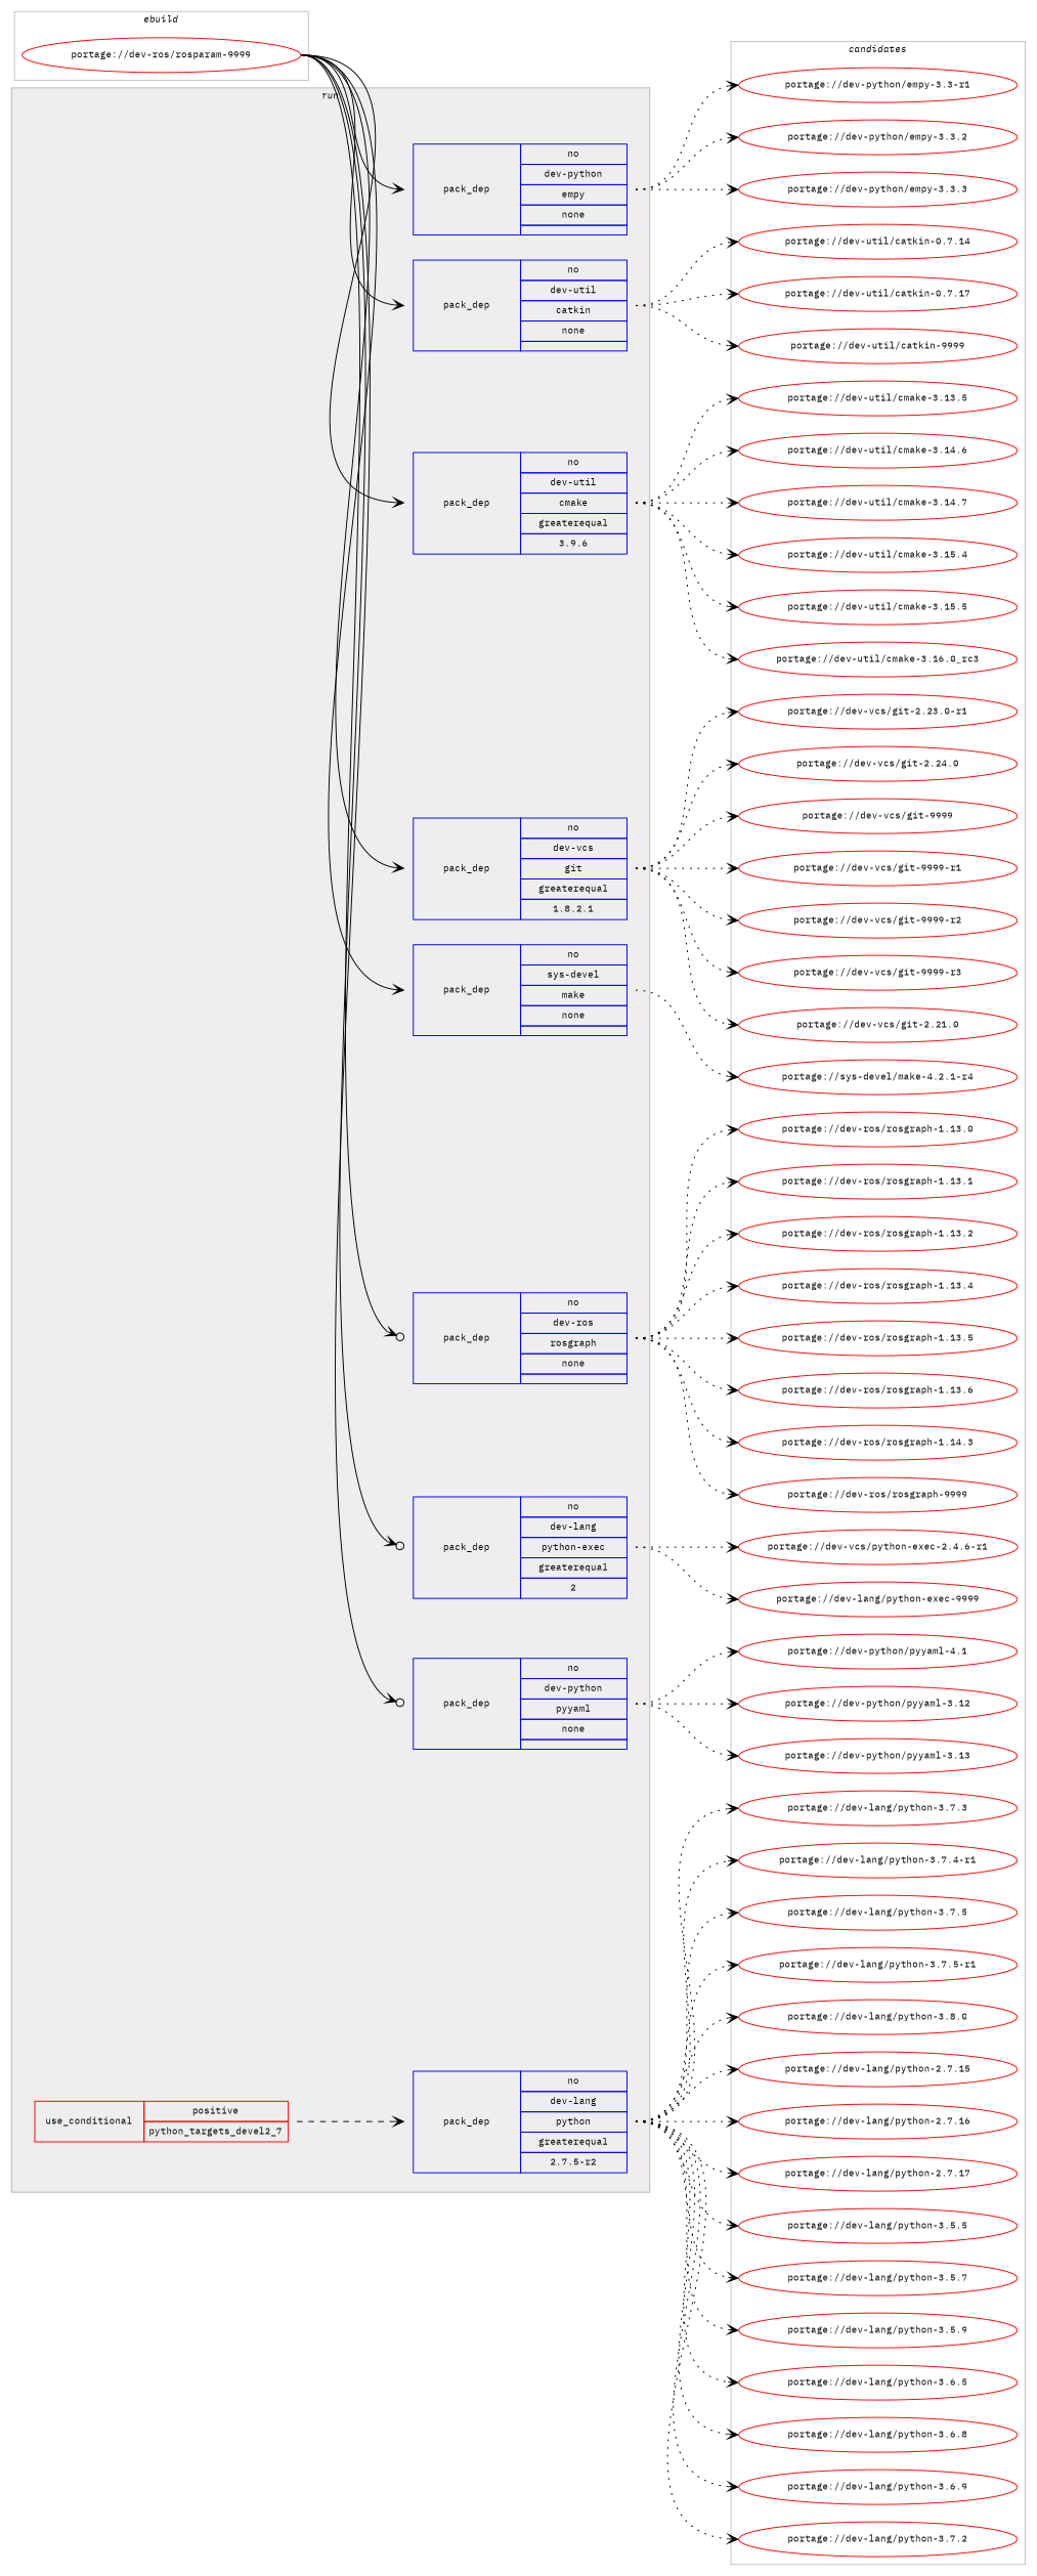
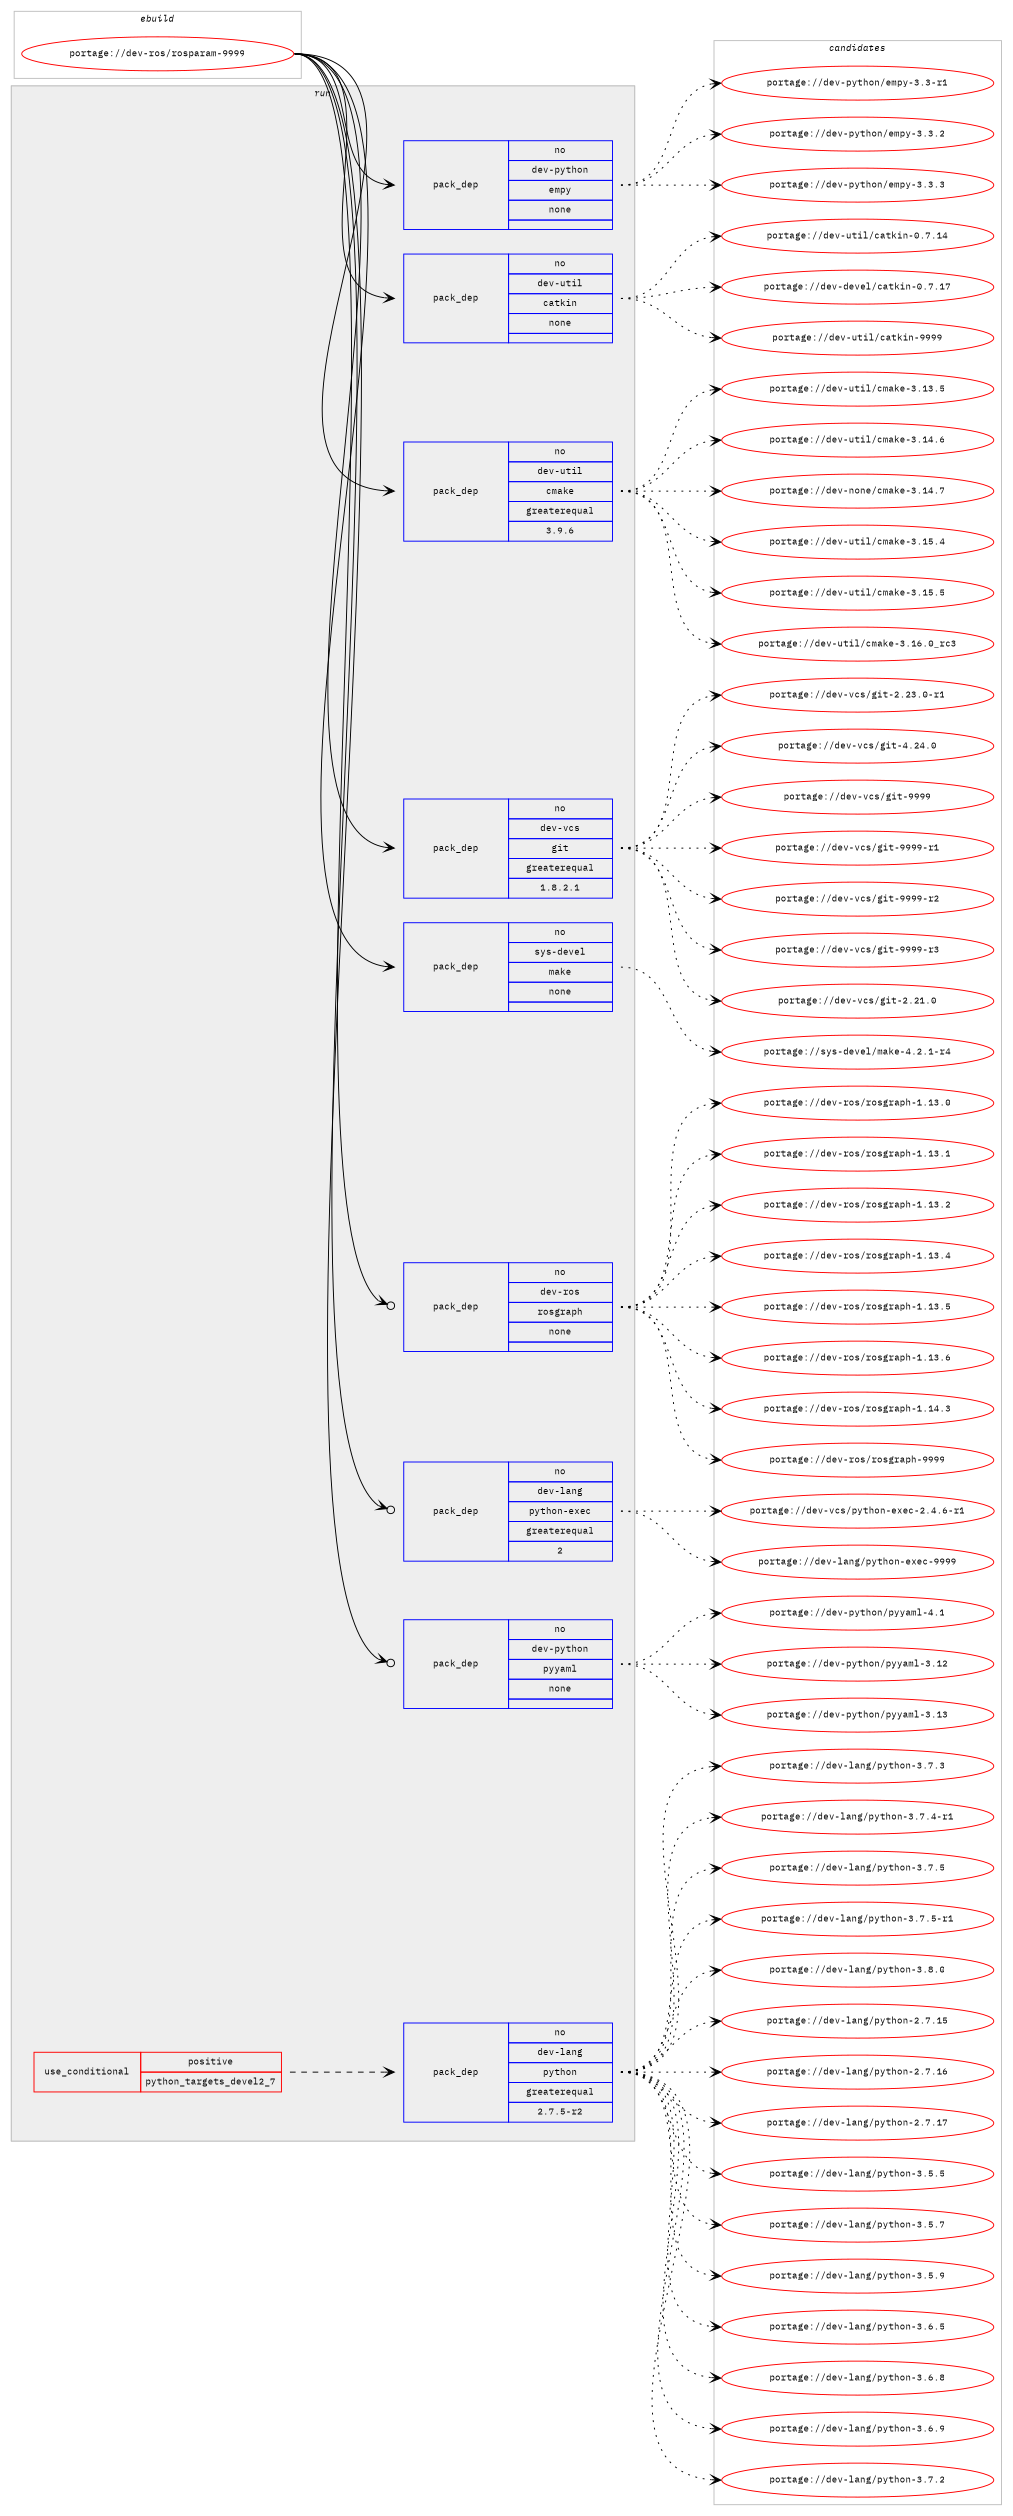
  digraph {
    compound=true
    concentrate=true
    fontname="IBM Plex Mono"
    fontsize=10
    newrank=true
    rankdir=LR
    ranksep=1.5
    node [color=red fontname="IBM Plex Mono" fontsize=10]
    edge [arrowhead=vee fontname="IBM Plex Mono" headport=w style=dotted tailport=e weight=100]
    n1 [label="portage://dev-ros/rosparam-9999" width=4]
    n2 [color=blue label=<<TABLE BORDER="0" CELLBORDER="1" CELLSPACING="0" CELLPADDING="4" WIDTH="220"><TR><TD ROWSPAN="6" CELLPADDING="30">pack_dep</TD></TR><TR><TD WIDTH="110">no</TD></TR><TR><TD>dev-python</TD></TR><TR><TD>empy</TD></TR><TR><TD>none</TD></TR><TR><TD></TD></TR></TABLE>> shape=none]
    n3 [color=blue label=<<TABLE BORDER="0" CELLBORDER="1" CELLSPACING="0" CELLPADDING="4" WIDTH="220"><TR><TD ROWSPAN="6" CELLPADDING="30">pack_dep</TD></TR><TR><TD WIDTH="110">no</TD></TR><TR><TD>dev-util</TD></TR><TR><TD>catkin</TD></TR><TR><TD>none</TD></TR><TR><TD></TD></TR></TABLE>> shape=none]
    n4 [color=blue label=<<TABLE BORDER="0" CELLBORDER="1" CELLSPACING="0" CELLPADDING="4" WIDTH="220"><TR><TD ROWSPAN="6" CELLPADDING="30">pack_dep</TD></TR><TR><TD WIDTH="110">no</TD></TR><TR><TD>dev-util</TD></TR><TR><TD>cmake</TD></TR><TR><TD>greaterequal</TD></TR><TR><TD>3.9.6</TD></TR></TABLE>> shape=none]
    n5 [color=blue label=<<TABLE BORDER="0" CELLBORDER="1" CELLSPACING="0" CELLPADDING="4" WIDTH="220"><TR><TD ROWSPAN="6" CELLPADDING="30">pack_dep</TD></TR><TR><TD WIDTH="110">no</TD></TR><TR><TD>dev-vcs</TD></TR><TR><TD>git</TD></TR><TR><TD>greaterequal</TD></TR><TR><TD>1.8.2.1</TD></TR></TABLE>> shape=none]
    n6 [color=blue label=<<TABLE BORDER="0" CELLBORDER="1" CELLSPACING="0" CELLPADDING="4" WIDTH="220"><TR><TD ROWSPAN="6" CELLPADDING="30">pack_dep</TD></TR><TR><TD WIDTH="110">no</TD></TR><TR><TD>sys-devel</TD></TR><TR><TD>make</TD></TR><TR><TD>none</TD></TR><TR><TD></TD></TR></TABLE>> shape=none]
    n7 [color=blue label=<<TABLE BORDER="0" CELLBORDER="1" CELLSPACING="0" CELLPADDING="4" WIDTH="220"><TR><TD ROWSPAN="6" CELLPADDING="30">pack_dep</TD></TR><TR><TD WIDTH="110">no</TD></TR><TR><TD>dev-lang</TD></TR><TR><TD>python</TD></TR><TR><TD>greaterequal</TD></TR><TR><TD>2.7.5-r2</TD></TR></TABLE>> shape=none]
    n8 [label=<<TABLE BORDER="0" CELLBORDER="1" CELLSPACING="0" CELLPADDING="4"><TR><TD ROWSPAN="3" CELLPADDING="10">use_conditional</TD></TR><TR><TD>positive</TD></TR><TR><TD>python_targets_devel2_7</TD></TR></TABLE>> shape=none]
    n9 [color=blue label=<<TABLE BORDER="0" CELLBORDER="1" CELLSPACING="0" CELLPADDING="4" WIDTH="220"><TR><TD ROWSPAN="6" CELLPADDING="30">pack_dep</TD></TR><TR><TD WIDTH="110">no</TD></TR><TR><TD>dev-lang</TD></TR><TR><TD>python-exec</TD></TR><TR><TD>greaterequal</TD></TR><TR><TD>2</TD></TR></TABLE>> shape=none]
    n10 [color=blue label=<<TABLE BORDER="0" CELLBORDER="1" CELLSPACING="0" CELLPADDING="4" WIDTH="220"><TR><TD ROWSPAN="6" CELLPADDING="30">pack_dep</TD></TR><TR><TD WIDTH="110">no</TD></TR><TR><TD>dev-python</TD></TR><TR><TD>pyyaml</TD></TR><TR><TD>none</TD></TR><TR><TD></TD></TR></TABLE>> shape=none]
    n11 [color=blue label=<<TABLE BORDER="0" CELLBORDER="1" CELLSPACING="0" CELLPADDING="4" WIDTH="220"><TR><TD ROWSPAN="6" CELLPADDING="30">pack_dep</TD></TR><TR><TD WIDTH="110">no</TD></TR><TR><TD>dev-ros</TD></TR><TR><TD>rosgraph</TD></TR><TR><TD>none</TD></TR><TR><TD></TD></TR></TABLE>> shape=none]
    n12 [label="portage://dev-python/empy-3.3-r1" width=4]
    n13 [label="portage://dev-python/empy-3.3.2" width=4]
    n14 [label="portage://dev-python/empy-3.3.3" width=4]
    n15 [label="portage://dev-util/catkin-0.7.14" width=4]
-   n16 [label="portage://dev-util/catkin-0.7.17" width=4]
+   n16 [label="portage://dev-devel/catkin-0.7.17" width=4]
    n17 [label="portage://dev-util/catkin-9999" width=4]
    n18 [label="portage://dev-util/cmake-3.13.5" width=4]
    n19 [label="portage://dev-util/cmake-3.14.6" width=4]
-   n20 [label="portage://dev-util/cmake-3.14.7" width=4]
+   n20 [label="portage://dev-none/cmake-3.14.7" width=4]
    n21 [label="portage://dev-util/cmake-3.15.4" width=4]
    n22 [label="portage://dev-util/cmake-3.15.5" width=4]
    n23 [label="portage://dev-util/cmake-3.16.0_rc3" width=4]
    n24 [label="portage://dev-vcs/git-2.21.0" width=4]
    n25 [label="portage://dev-vcs/git-2.23.0-r1" width=4]
-   n26 [label="portage://dev-vcs/git-2.24.0" width=4]
+   n26 [label="portage://dev-vcs/git-4.24.0" width=4]
    n27 [label="portage://dev-vcs/git-9999" width=4]
    n28 [label="portage://dev-vcs/git-9999-r1" width=4]
    n29 [label="portage://dev-vcs/git-9999-r2" width=4]
    n30 [label="portage://dev-vcs/git-9999-r3" width=4]
    n31 [label="portage://sys-devel/make-4.2.1-r4" width=4]
    n32 [label="portage://dev-lang/python-2.7.15" width=4]
    n33 [label="portage://dev-lang/python-2.7.16" width=4]
    n34 [label="portage://dev-lang/python-2.7.17" width=4]
    n35 [label="portage://dev-lang/python-3.5.5" width=4]
    n36 [label="portage://dev-lang/python-3.5.7" width=4]
    n37 [label="portage://dev-lang/python-3.5.9" width=4]
    n38 [label="portage://dev-lang/python-3.6.5" width=4]
    n39 [label="portage://dev-lang/python-3.6.8" width=4]
    n40 [label="portage://dev-lang/python-3.6.9" width=4]
    n41 [label="portage://dev-lang/python-3.7.2" width=4]
    n42 [label="portage://dev-lang/python-3.7.3" width=4]
    n43 [label="portage://dev-lang/python-3.7.4-r1" width=4]
    n44 [label="portage://dev-lang/python-3.7.5" width=4]
    n45 [label="portage://dev-lang/python-3.7.5-r1" width=4]
    n46 [label="portage://dev-lang/python-3.8.0" width=4]
    n47 [label="portage://dev-vcs/python-exec-2.4.6-r1" width=4]
    n48 [label="portage://dev-lang/python-exec-9999" width=4]
    n49 [label="portage://dev-python/pyyaml-3.12" width=4]
    n50 [label="portage://dev-python/pyyaml-3.13" width=4]
    n51 [label="portage://dev-python/pyyaml-4.1" width=4]
    n52 [label="portage://dev-ros/rosgraph-1.13.0" width=4]
    n53 [label="portage://dev-ros/rosgraph-1.13.1" width=4]
    n54 [label="portage://dev-ros/rosgraph-1.13.2" width=4]
    n55 [label="portage://dev-ros/rosgraph-1.13.4" width=4]
    n56 [label="portage://dev-ros/rosgraph-1.13.5" width=4]
    n57 [label="portage://dev-ros/rosgraph-1.13.6" width=4]
    n58 [label="portage://dev-ros/rosgraph-1.14.3" width=4]
    n59 [label="portage://dev-ros/rosgraph-9999" width=4]
    subgraph cluster_1 {
      color=gray
      label=<<i>ebuild</i>>
      rank=same
      n1
    }
    subgraph cluster_2 {
      color=gray
      label=<<i>dependencies</i>>
      subgraph cluster_3 {
        color=gray
        fillcolor="#eeeeee"
        label=<<i>compile</i>>
        style=filled
        subgraph sub_4 {
          color=gray
          fillcolor="#eeeeee"
          label=<<i>compile</i>>
          style=filled
          n2
        }
        subgraph sub_5 {
          color=gray
          fillcolor="#eeeeee"
          label=<<i>compile</i>>
          style=filled
          n3
        }
        subgraph sub_6 {
          color=gray
          fillcolor="#eeeeee"
          label=<<i>compile</i>>
          style=filled
          n4
        }
        subgraph sub_7 {
          color=gray
          fillcolor="#eeeeee"
          label=<<i>compile</i>>
          style=filled
          n5
        }
        subgraph sub_8 {
          color=gray
          fillcolor="#eeeeee"
          label=<<i>compile</i>>
          style=filled
          n6
        }
      }
      subgraph cluster_9 {
        color=gray
        fillcolor="#eeeeee"
        label=<<i>compile and run</i>>
        style=filled
        subgraph sub_10 {
          color=gray
          fillcolor="#eeeeee"
          label=<<i>compile and run</i>>
          style=filled
          n8
          subgraph sub_11 {
            color=gray
            fillcolor="#eeeeee"
            label=<<i>compile and run</i>>
            style=filled
            n7
          }
        }
        subgraph sub_12 {
          color=gray
          fillcolor="#eeeeee"
          label=<<i>compile and run</i>>
          style=filled
          n9
        }
        subgraph sub_13 {
          color=gray
          fillcolor="#eeeeee"
          label=<<i>compile and run</i>>
          style=filled
          n10
        }
        subgraph sub_14 {
          color=gray
          fillcolor="#eeeeee"
          label=<<i>compile and run</i>>
          style=filled
          n11
        }
      }
      subgraph cluster_15 {
        color=gray
        fillcolor="#eeeeee"
        label=<<i>run</i>>
        style=filled
      }
    }
    subgraph cluster_16 {
      color=gray
      label=<<i>candidates</i>>
      rank=same
      subgraph sub_17 {
        color=black
        label=<<i>candidates</i>>
        nodesep=1
        rank=same
        n12
        n13
        n14
      }
      subgraph sub_18 {
        color=black
        label=<<i>candidates</i>>
        nodesep=1
        rank=same
        n15
        n16
        n17
      }
      subgraph sub_19 {
        color=black
        label=<<i>candidates</i>>
        nodesep=1
        rank=same
        n18
        n19
        n20
        n21
        n22
        n23
      }
      subgraph sub_20 {
        color=black
        label=<<i>candidates</i>>
        nodesep=1
        rank=same
        n24
        n25
        n26
        n27
        n28
        n29
        n30
      }
      subgraph sub_21 {
        color=black
        label=<<i>candidates</i>>
        nodesep=1
        rank=same
        n31
      }
      subgraph sub_22 {
        color=black
        label=<<i>candidates</i>>
        nodesep=1
        rank=same
        n32
        n33
        n34
        n35
        n36
        n37
        n38
        n39
        n40
        n41
        n42
        n43
        n44
        n45
        n46
      }
      subgraph sub_23 {
        color=black
        label=<<i>candidates</i>>
        nodesep=1
        rank=same
        n47
        n48
      }
      subgraph sub_24 {
        color=black
        label=<<i>candidates</i>>
        nodesep=1
        rank=same
        n49
        n50
        n51
      }
      subgraph sub_25 {
        color=black
        label=<<i>candidates</i>>
        nodesep=1
        rank=same
        n52
        n53
        n54
        n55
        n56
        n57
        n58
        n59
      }
    }
    n1 -> n2 [style=solid weight=20]
    n1 -> n3 [style=solid weight=20]
    n1 -> n4 [style=solid weight=20]
    n1 -> n5 [style=solid weight=20]
    n1 -> n6 [style=solid weight=20]
    n1 -> n9 [arrowhead=odotvee style=solid weight=20]
    n1 -> n10 [arrowhead=odotvee style=solid weight=20]
    n1 -> n11 [arrowhead=odotvee style=solid weight=20]
    n2 -> n12
    n2 -> n13
    n2 -> n14
    n3 -> n15
    n3 -> n16
    n3 -> n17
    n4 -> n18
    n4 -> n19
    n4 -> n20
    n4 -> n21
    n4 -> n22
    n4 -> n23
    n5 -> n24
    n5 -> n25
    n5 -> n26
    n5 -> n27
    n5 -> n28
    n5 -> n29
    n5 -> n30
    n6 -> n31
    n7 -> n32
    n7 -> n33
    n7 -> n34
    n7 -> n35
    n7 -> n36
    n7 -> n37
    n7 -> n38
    n7 -> n39
    n7 -> n40
    n7 -> n41
    n7 -> n42
    n7 -> n43
    n7 -> n44
    n7 -> n45
    n7 -> n46
    n8 -> n7 [style=dashed weight=20]
    n9 -> n47
    n9 -> n48
    n10 -> n49
    n10 -> n50
    n10 -> n51
    n11 -> n52
    n11 -> n53
    n11 -> n54
    n11 -> n55
    n11 -> n56
    n11 -> n57
    n11 -> n58
    n11 -> n59
  }
